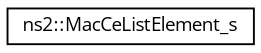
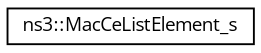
  digraph {
    rankdir=TB
    fontname="Open Sans"
-   n1 [color=black fillcolor=white fontname="Open Sans" fontsize=10 height=0.2 label="ns2::MacCeListElement_s" shape=record style=filled width=0.4]
+   n1 [color=black fillcolor=white fontname="Open Sans" fontsize=10 height=0.2 label="ns3::MacCeListElement_s" shape=record style=filled width=0.4]
  }
